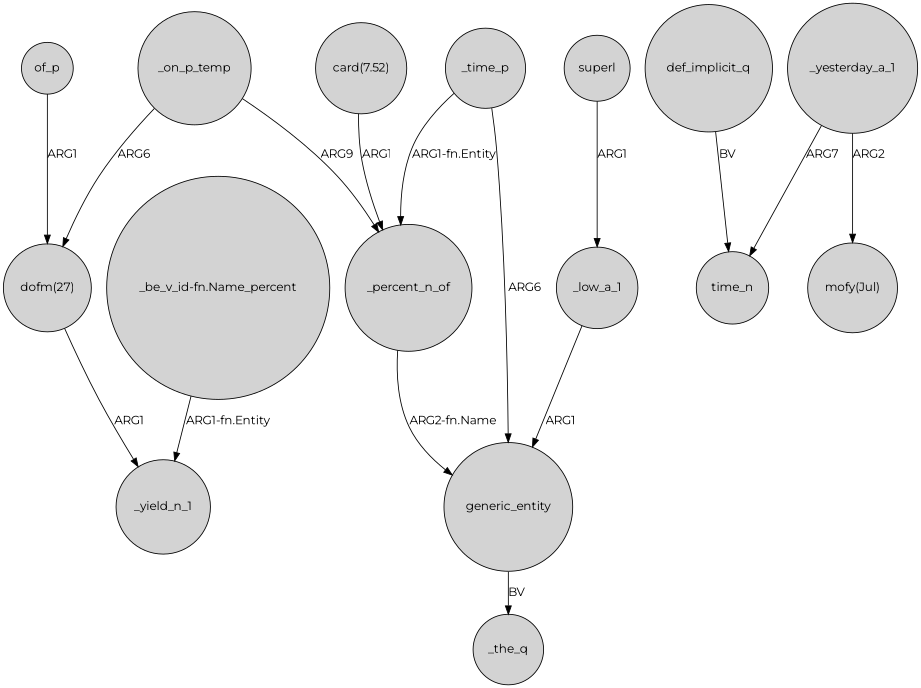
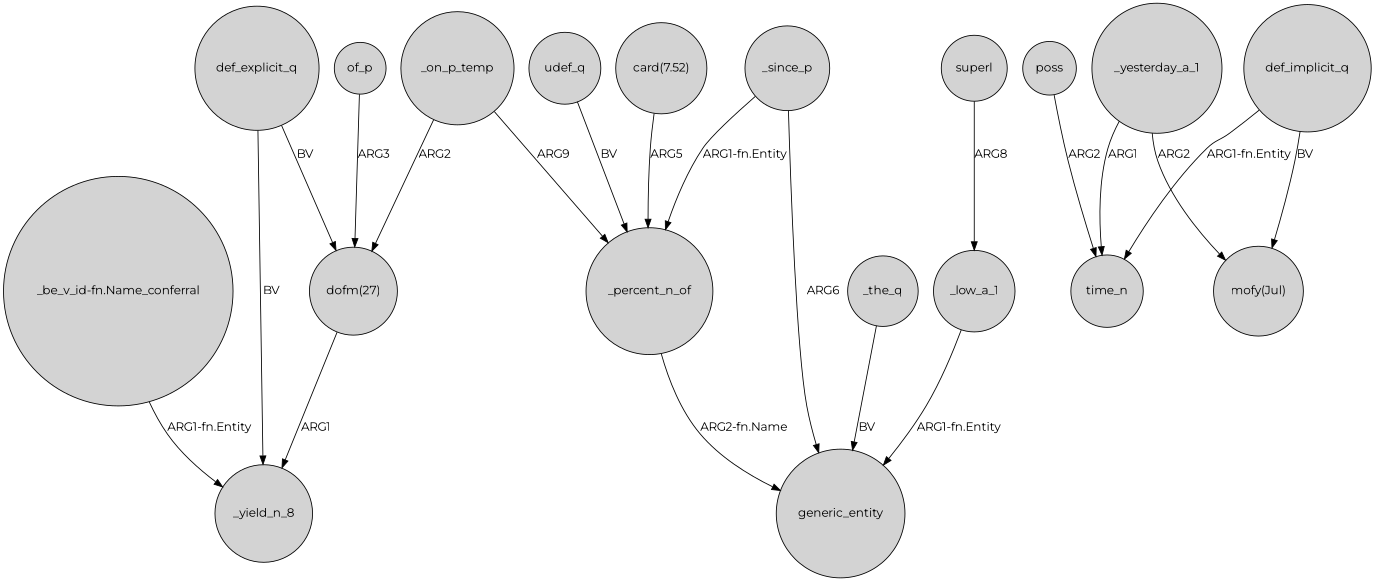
  digraph {
    fontname=Montserrat
    node [fontname=Montserrat shape=circle style=filled]
    edge [fontname=Montserrat]
-   "_be_v_id-fn.Name_conferral" [label="_be_v_id-fn.Name_percent"]
-   _yield_n_1
+   "_be_v_id-fn.Name_conferral"
+   _yield_n_1 [label=_yield_n_8]
    superl
    _low_a_1
    generic_entity
    n6 [label="card(7.52)"]
    _percent_n_of
-   _since_p [label=_time_p]
+   _since_p
+   def_explicit_q
    "dofm(27)"
    def_implicit_q
    "mofy(Jul)"
    time_n
    _yesterday_a_1
    of_p
    _on_p_temp
+   udef_q
    _the_q
+   poss
    "_be_v_id-fn.Name_conferral" -> _yield_n_1 [label="ARG1-fn.Entity"]
-   superl -> _low_a_1 [label=ARG1]
-   _low_a_1 -> generic_entity [label=ARG1]
-   n6 -> _percent_n_of [label=ARG1]
+   superl -> _low_a_1 [label=ARG8]
+   _low_a_1 -> generic_entity [label="ARG1-fn.Entity"]
+   n6 -> _percent_n_of [label=ARG5]
    _percent_n_of -> generic_entity [label="ARG2-fn.Name"]
    _since_p -> generic_entity [label=ARG6]
    _since_p -> _percent_n_of [label="ARG1-fn.Entity"]
+   def_explicit_q -> _yield_n_1 [label=BV]
+   def_explicit_q -> "dofm(27)" [label=BV]
    "dofm(27)" -> _yield_n_1 [label=ARG1]
-   def_implicit_q -> time_n [label=BV]
+   def_implicit_q -> "mofy(Jul)" [label=BV]
+   def_implicit_q -> time_n [label="ARG1-fn.Entity"]
    _yesterday_a_1 -> "mofy(Jul)" [label=ARG2]
-   _yesterday_a_1 -> time_n [label=ARG7]
-   of_p -> "dofm(27)" [label=ARG1]
+   _yesterday_a_1 -> time_n [label=ARG1]
+   of_p -> "dofm(27)" [label=ARG3]
    _on_p_temp -> _percent_n_of [label=ARG9]
-   _on_p_temp -> "dofm(27)" [label=ARG6]
-   generic_entity -> _the_q [label=BV]
+   _on_p_temp -> "dofm(27)" [label=ARG2]
+   udef_q -> _percent_n_of [label=BV]
+   _the_q -> generic_entity [label=BV]
+   poss -> time_n [label=ARG2]
  }
